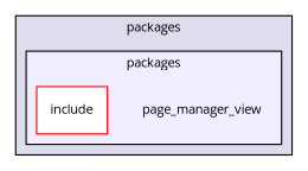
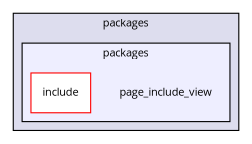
  digraph {
    compound=true
    fontname="Open Sans"
    node [fontname="Open Sans" fontsize=10]
-   n1 [label=page_manager_view shape=plaintext]
+   n1 [label=page_include_view shape=plaintext]
    n2 [color=red fillcolor=white label=include shape=box style=filled]
    subgraph cluster_1 {
      bgcolor="#ddddee"
      fontsize=10
      label=packages
      pencolor=black
      subgraph cluster_2 {
        bgcolor="#eeeeff"
        fontsize=10
        pencolor=black
        n1
        n2
      }
    }
  }
